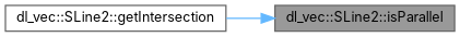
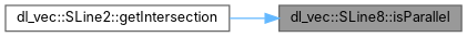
  digraph {
    rankdir=RL
    fontname=Inter
    node [fontname=Inter fontsize=10 shape=box style=filled]
-   n1 [color=gray40 fillcolor=grey60 fontcolor=black height=0.2 label="dl_vec::SLine2::isParallel" width=0.4]
+   n1 [color=gray40 fillcolor=grey60 fontcolor=black height=0.2 label="dl_vec::SLine8::isParallel" width=0.4]
    n2 [color=grey40 fillcolor=white height=0.2 label="dl_vec::SLine2::getIntersection" width=0.4]
    n1 -> n2 [color=steelblue1 dir=back fontname=Inter fontsize=10 labelfontname=Helvetica labelfontsize=10 style=solid]
  }
